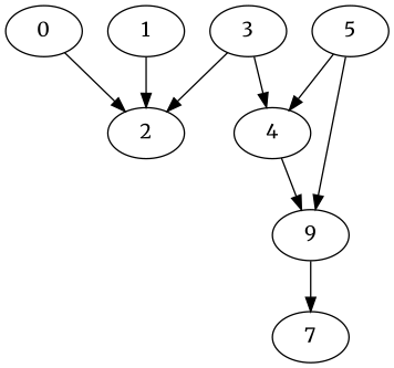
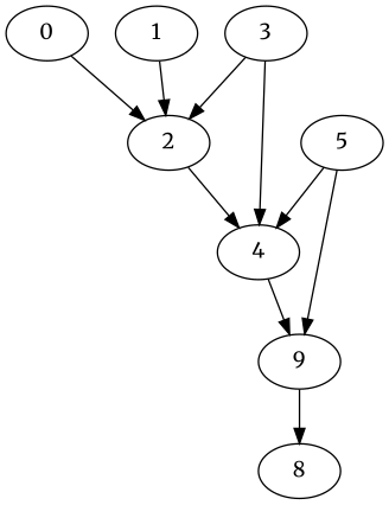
  digraph {
    fontname=Merriweather
    node [fontname=Merriweather]
    edge [fontname=Merriweather]
    0
    2
    1
    4
    3
    n6 [label=9]
    5
-   7
+   7 [label=8]
    0 -> 2
+   2 -> 4
    1 -> 2
    4 -> n6
    3 -> 2
    3 -> 4
    n6 -> 7
    5 -> 4
    5 -> n6
  }
